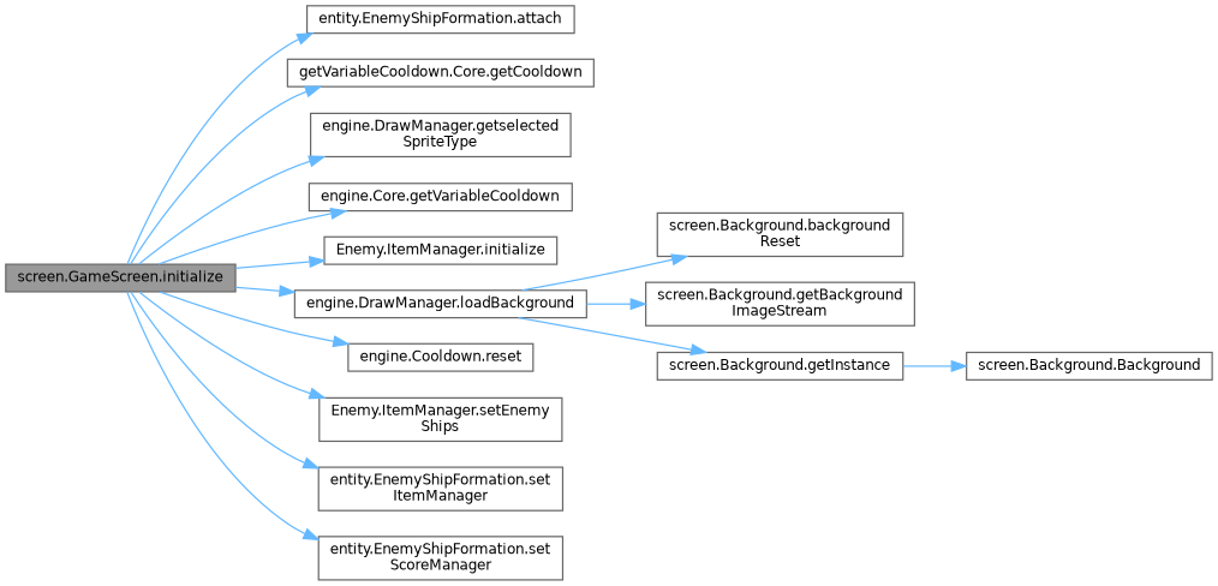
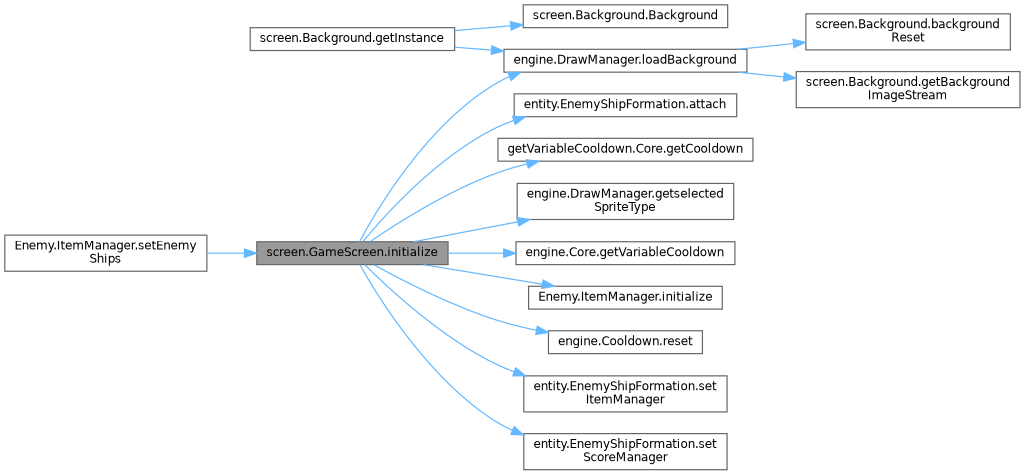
  digraph {
    rankdir=LR
    node [color=grey40 fillcolor=white fontname=Helvetica fontsize=10 shape=box style=filled]
    edge [color=steelblue1 fontname=Helvetica fontsize=10 labelfontname=Helvetica labelfontsize=10 style=solid]
    n1 [color=gray40 fillcolor=grey60 fontcolor=black height=0.2 label="screen.GameScreen.initialize" width=0.4]
    n2 [height=0.2 label="entity.EnemyShipFormation.attach" width=0.4]
    n3 [height=0.2 label="getVariableCooldown.Core.getCooldown" width=0.4]
    n4 [height=0.2 label="engine.DrawManager.getselected\lSpriteType" width=0.4]
    n5 [height=0.2 label="engine.Core.getVariableCooldown" width=0.4]
    n6 [height=0.2 label="Enemy.ItemManager.initialize" width=0.4]
    n7 [height=0.2 label="engine.DrawManager.loadBackground" width=0.4]
    n8 [height=0.2 label="engine.Cooldown.reset" width=0.4]
    n9 [height=0.2 label="Enemy.ItemManager.setEnemy\lShips" width=0.4]
    n10 [height=0.2 label="entity.EnemyShipFormation.set\lItemManager" width=0.4]
    n11 [height=0.2 label="entity.EnemyShipFormation.set\lScoreManager" width=0.4]
    n12 [height=0.2 label="screen.Background.background\lReset" width=0.4]
    n13 [height=0.2 label="screen.Background.getBackground\lImageStream" width=0.4]
    n14 [height=0.2 label="screen.Background.getInstance" width=0.4]
    n15 [height=0.2 label="screen.Background.Background" width=0.4]
    n1 -> n2
    n1 -> n3
    n1 -> n4
    n1 -> n5
    n1 -> n6
    n1 -> n7
    n1 -> n8
-   n1 -> n9
+   n9 -> n1
    n1 -> n10
    n1 -> n11
    n7 -> n12
    n7 -> n13
-   n7 -> n14
+   n14 -> n7
    n14 -> n15
  }
